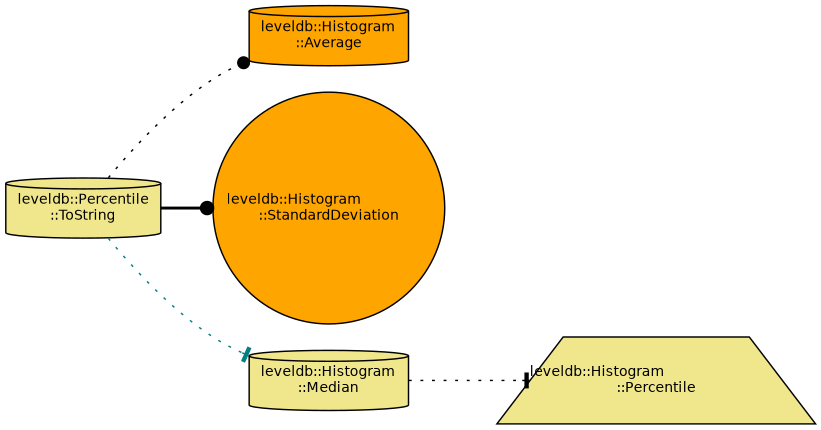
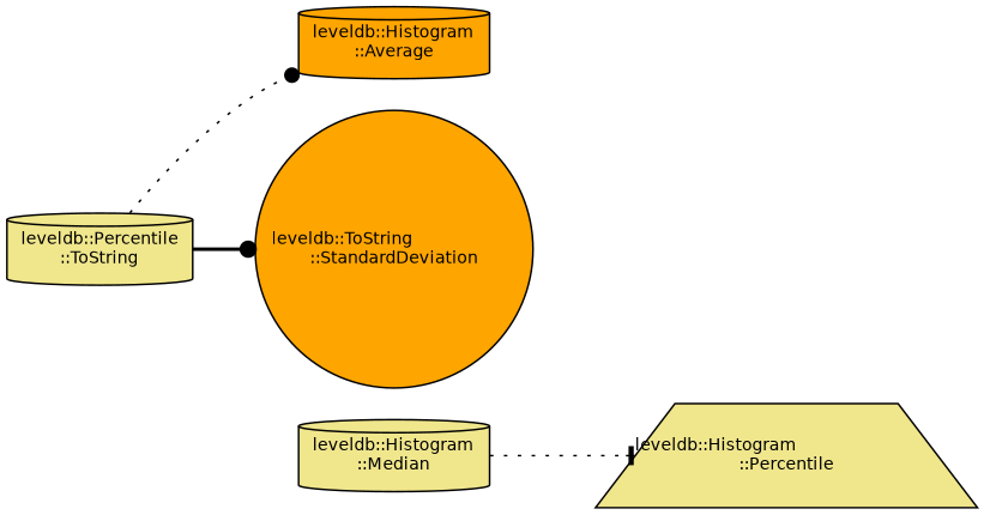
  digraph {
    rankdir=LR
    node [color=black fillcolor=khaki fontname=Helvetica fontsize=10 shape=cylinder style=filled]
    edge [arrowhead=dot color=black fontname=Helvetica fontsize=10 labelfontname=Helvetica labelfontsize=10 style=dotted]
    n1 [fontcolor=black height=0.2 label="leveldb::Percentile\l::ToString" width=0.4]
    n2 [fillcolor=orange height=0.2 label="leveldb::Histogram\l::Average" width=0.4]
-   n3 [fillcolor=orange height=0.2 label="leveldb::Histogram\l::StandardDeviation" shape=circle width=0.4]
+   n3 [fillcolor=orange height=0.2 label="leveldb::ToString\l::StandardDeviation" shape=circle width=0.4]
    n4 [height=0.2 label="leveldb::Histogram\l::Median" width=0.4]
    n5 [height=0.2 label="leveldb::Histogram\l::Percentile" shape=trapezium width=0.4]
    n1 -> n2
    n1 -> n3 [style=bold]
-   n1 -> n4 [arrowhead=tee color=teal]
    n4 -> n5 [arrowhead=tee]
  }
